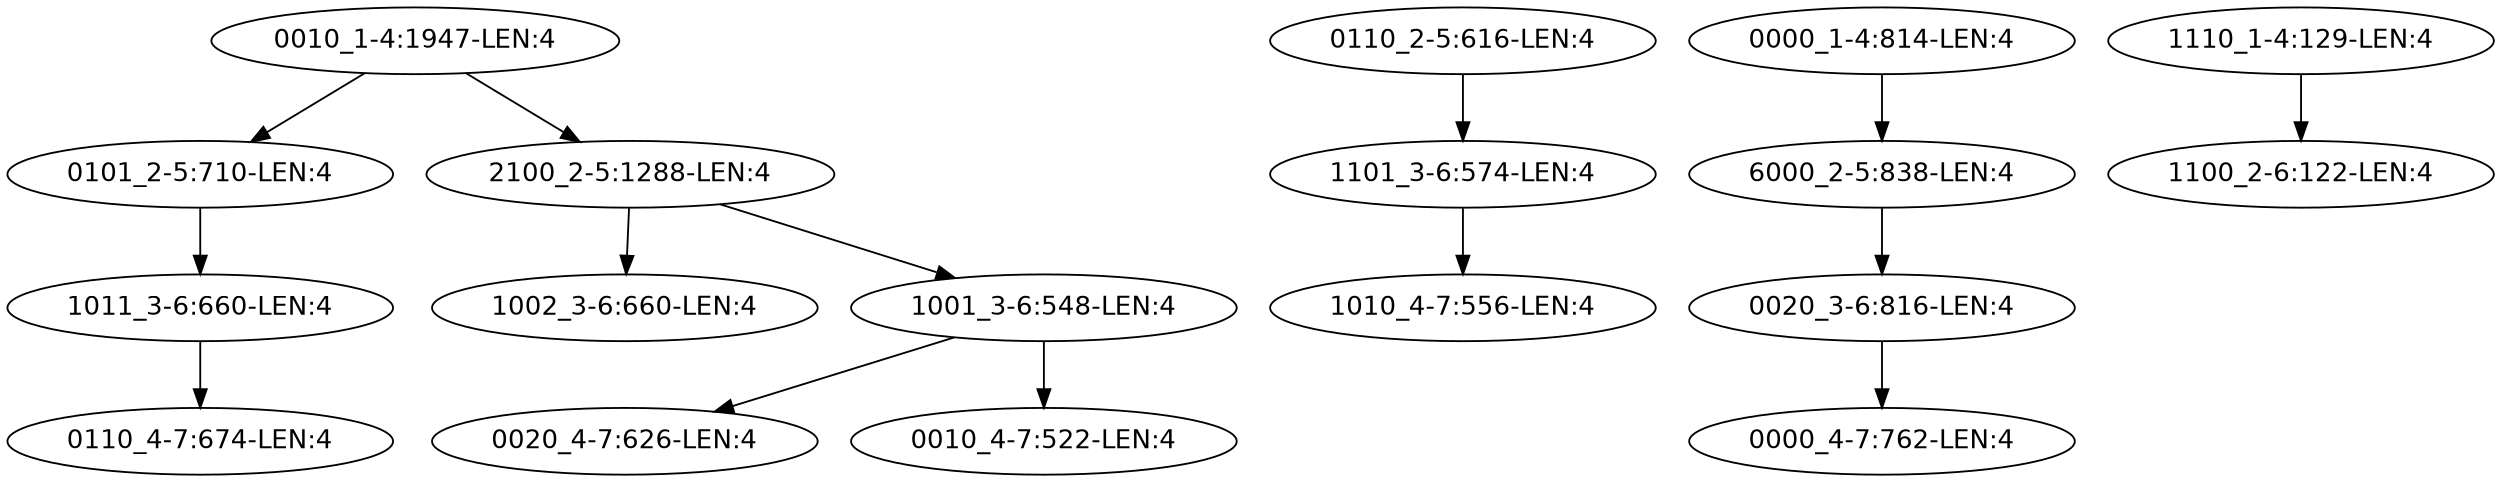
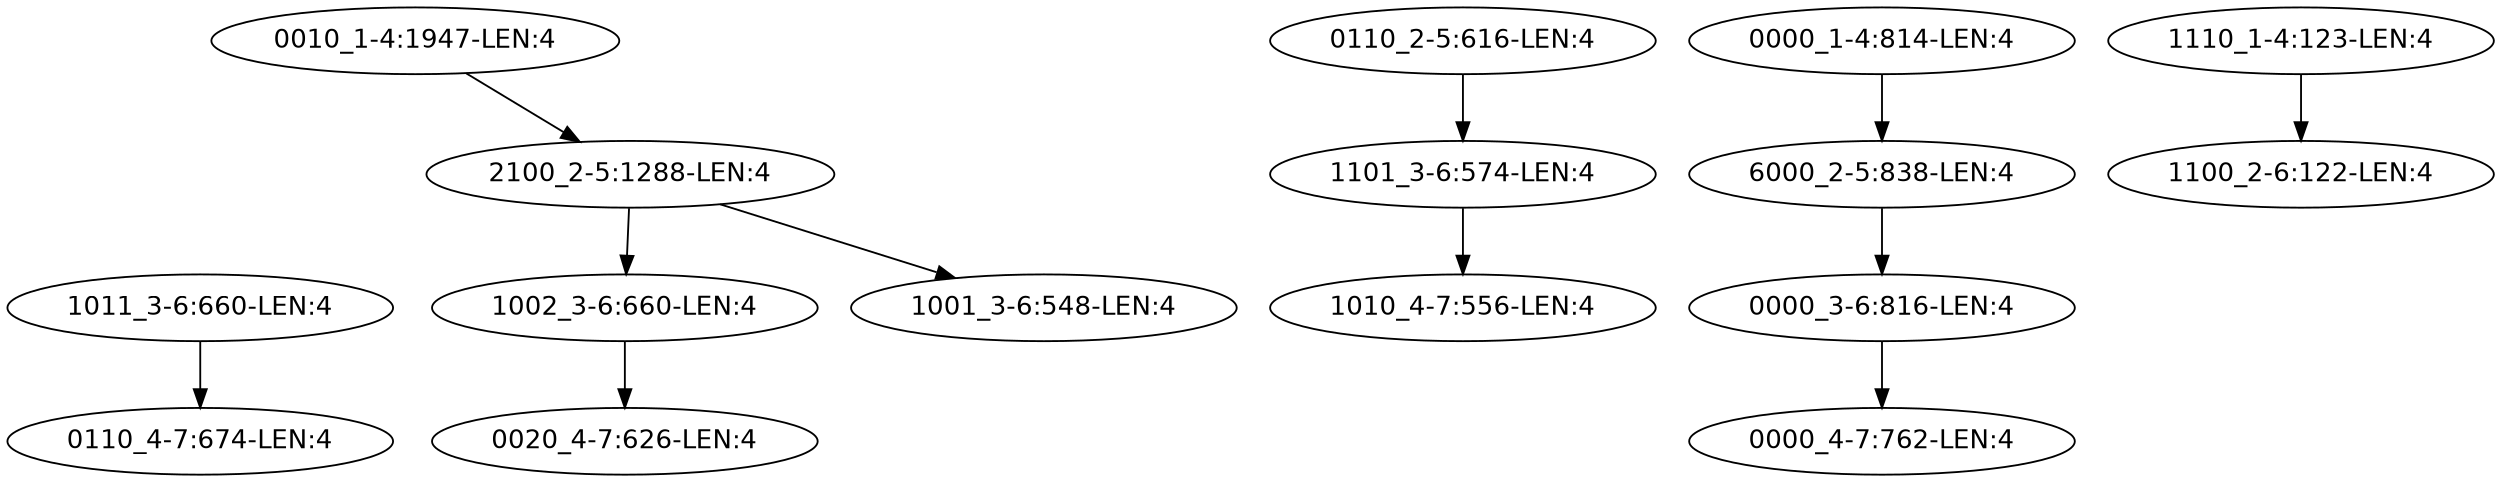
  digraph {
    fontname="DejaVu Sans"
    node [fontname="DejaVu Sans"]
    edge [fontname="DejaVu Sans"]
-   "0101_2-5:710-LEN:4"
    "1011_3-6:660-LEN:4"
    "0110_4-7:674-LEN:4"
    "1101_3-6:574-LEN:4"
    "1010_4-7:556-LEN:4"
-   "0000_3-6:816-LEN:4" [label="0020_3-6:816-LEN:4"]
+   "0000_3-6:816-LEN:4"
    "0000_4-7:762-LEN:4"
-   "1110_1-4:123-LEN:4" [label="1110_1-4:129-LEN:4"]
+   "1110_1-4:123-LEN:4"
    "1100_2-6:122-LEN:4"
    "0110_2-5:616-LEN:4"
    n11 [label="2100_2-5:1288-LEN:4"]
    "1002_3-6:660-LEN:4"
    "1001_3-6:548-LEN:4"
    "0020_4-7:626-LEN:4"
-   "0010_4-7:522-LEN:4"
    n16 [label="6000_2-5:838-LEN:4"]
    "0000_1-4:814-LEN:4"
    "0010_1-4:1947-LEN:4"
-   "0101_2-5:710-LEN:4" -> "1011_3-6:660-LEN:4"
    "1011_3-6:660-LEN:4" -> "0110_4-7:674-LEN:4"
    "1101_3-6:574-LEN:4" -> "1010_4-7:556-LEN:4"
    "0000_3-6:816-LEN:4" -> "0000_4-7:762-LEN:4"
    "1110_1-4:123-LEN:4" -> "1100_2-6:122-LEN:4"
    "0110_2-5:616-LEN:4" -> "1101_3-6:574-LEN:4"
    n11 -> "1002_3-6:660-LEN:4"
    n11 -> "1001_3-6:548-LEN:4"
-   "1001_3-6:548-LEN:4" -> "0020_4-7:626-LEN:4"
-   "1001_3-6:548-LEN:4" -> "0010_4-7:522-LEN:4"
+   "1002_3-6:660-LEN:4" -> "0020_4-7:626-LEN:4"
    n16 -> "0000_3-6:816-LEN:4"
    "0000_1-4:814-LEN:4" -> n16
-   "0010_1-4:1947-LEN:4" -> "0101_2-5:710-LEN:4"
    "0010_1-4:1947-LEN:4" -> n11
  }
